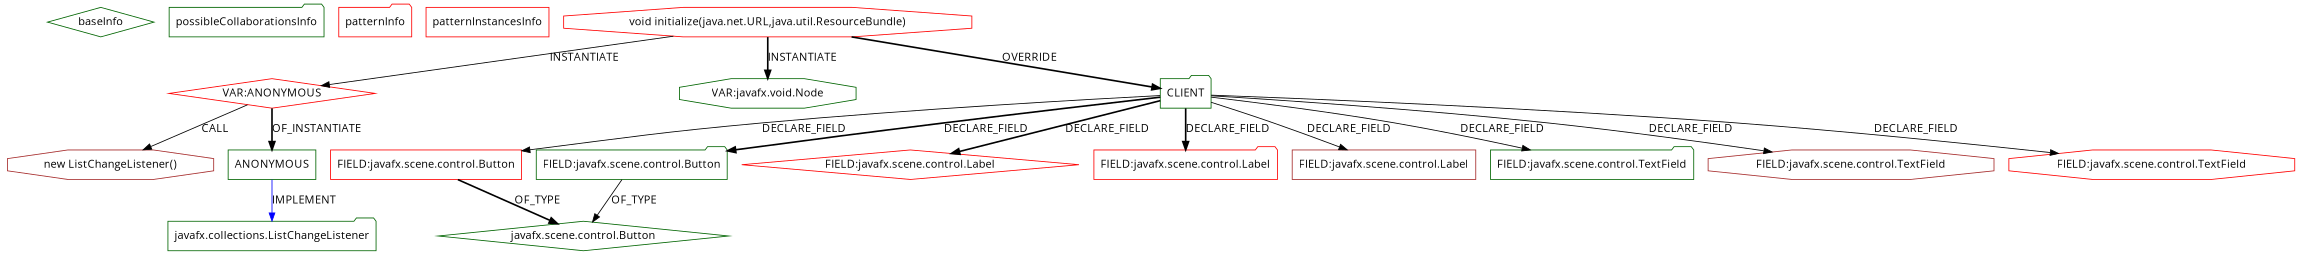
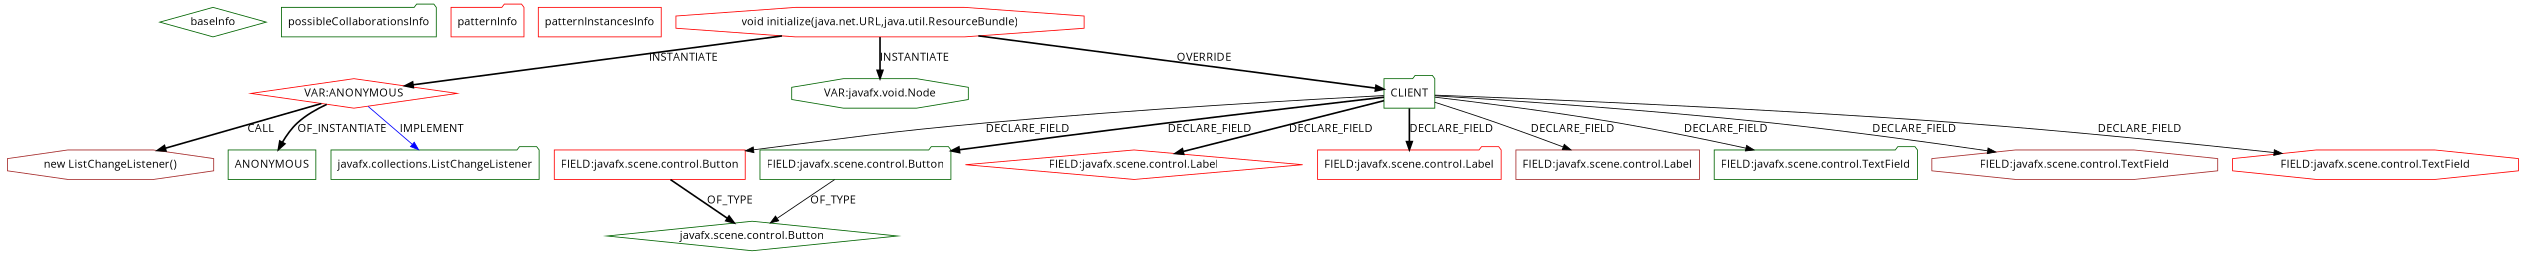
  digraph {
    fontname="Open Sans"
    node [color=darkgreen fontname="Open Sans" shape=folder isFrameworkType=false vertexType=FIELD_DECLARATION]
    edge [fontname="Open Sans" style=solid]
    baseInfo [category=pattern graphId=2804 isAnonymous=false possibleRelation=false shape=diamond isFrameworkType="" vertexType=""]
    possibleCollaborationsInfo [isFrameworkType="" vertexType=""]
    patternInfo [color=red frequency=2.0 patternRootClient=0 isFrameworkType="" vertexType=""]
    patternInstancesInfo [0="7thwheel-medaka-chan~/7thwheel-medaka-chan/medaka-chan-master/src/seventhwheel/pos/controller/PosController.java~PosController~30" 1="bianconejo-CEFX~/bianconejo-CEFX/CEFX-master/src/cefx/CECommandeController.java~CECommandeController~2084" color=red shape=box isFrameworkType="" vertexType=""]
    n5 [color=brown label="new ListChangeListener()" shape=octagon vertexType=CONSTRUCTOR_CALL]
    n6 [color=red label="VAR:ANONYMOUS" shape=diamond vertexType=VARIABLE_EXPRESION]
    n7 [label=ANONYMOUS shape=box vertexType=REFERENCE_ANONYMOUS_DECLARATION]
    n8 [label="javafx.collections.ListChangeListener" vertexType=FRAMEWORK_INTERFACE_TYPE]
    n9 [color=red label="void initialize(java.net.URL,java.util.ResourceBundle)" shape=octagon vertexType=OVERRIDING_METHOD_DECLARATION]
    n10 [label="VAR:javafx.void.Node" shape=octagon vertexType=VARIABLE_EXPRESION]
    n11 [label=CLIENT vertexType=ROOT_CLIENT_CLASS_DECLARATION]
    n12 [color=red label="FIELD:javafx.scene.control.Button" shape=box]
    n13 [label="FIELD:javafx.scene.control.Button"]
    n14 [color=red label="FIELD:javafx.scene.control.Label" shape=diamond]
    n15 [color=red label="FIELD:javafx.scene.control.Label"]
    n16 [color=brown label="FIELD:javafx.scene.control.Label" shape=box]
    n17 [label="FIELD:javafx.scene.control.TextField"]
    n18 [color=brown label="FIELD:javafx.scene.control.TextField" shape=octagon]
    n19 [color=red label="FIELD:javafx.scene.control.TextField" shape=octagon]
    n20 [label="javafx.scene.control.Button" shape=diamond vertexType=FRAMEWORK_CLASS_TYPE]
-   n6 -> n5 [label=CALL]
+   n6 -> n5 [label=CALL style=bold]
    n6 -> n7 [label=OF_INSTANTIATE style=bold]
-   n7 -> n8 [color=blue label=IMPLEMENT]
-   n9 -> n6 [label=INSTANTIATE]
+   n6 -> n8 [color=blue label=IMPLEMENT]
+   n9 -> n6 [label=INSTANTIATE style=bold]
    n9 -> n10 [label=INSTANTIATE style=bold]
    n9 -> n11 [label=OVERRIDE style=bold]
    n11 -> n12 [label=DECLARE_FIELD]
    n11 -> n13 [label=DECLARE_FIELD style=bold]
    n11 -> n14 [label=DECLARE_FIELD style=bold]
    n11 -> n15 [label=DECLARE_FIELD style=bold]
    n11 -> n16 [label=DECLARE_FIELD]
    n11 -> n17 [label=DECLARE_FIELD]
    n11 -> n18 [label=DECLARE_FIELD]
    n11 -> n19 [label=DECLARE_FIELD]
    n12 -> n20 [label=OF_TYPE style=bold]
    n13 -> n20 [label=OF_TYPE]
  }
